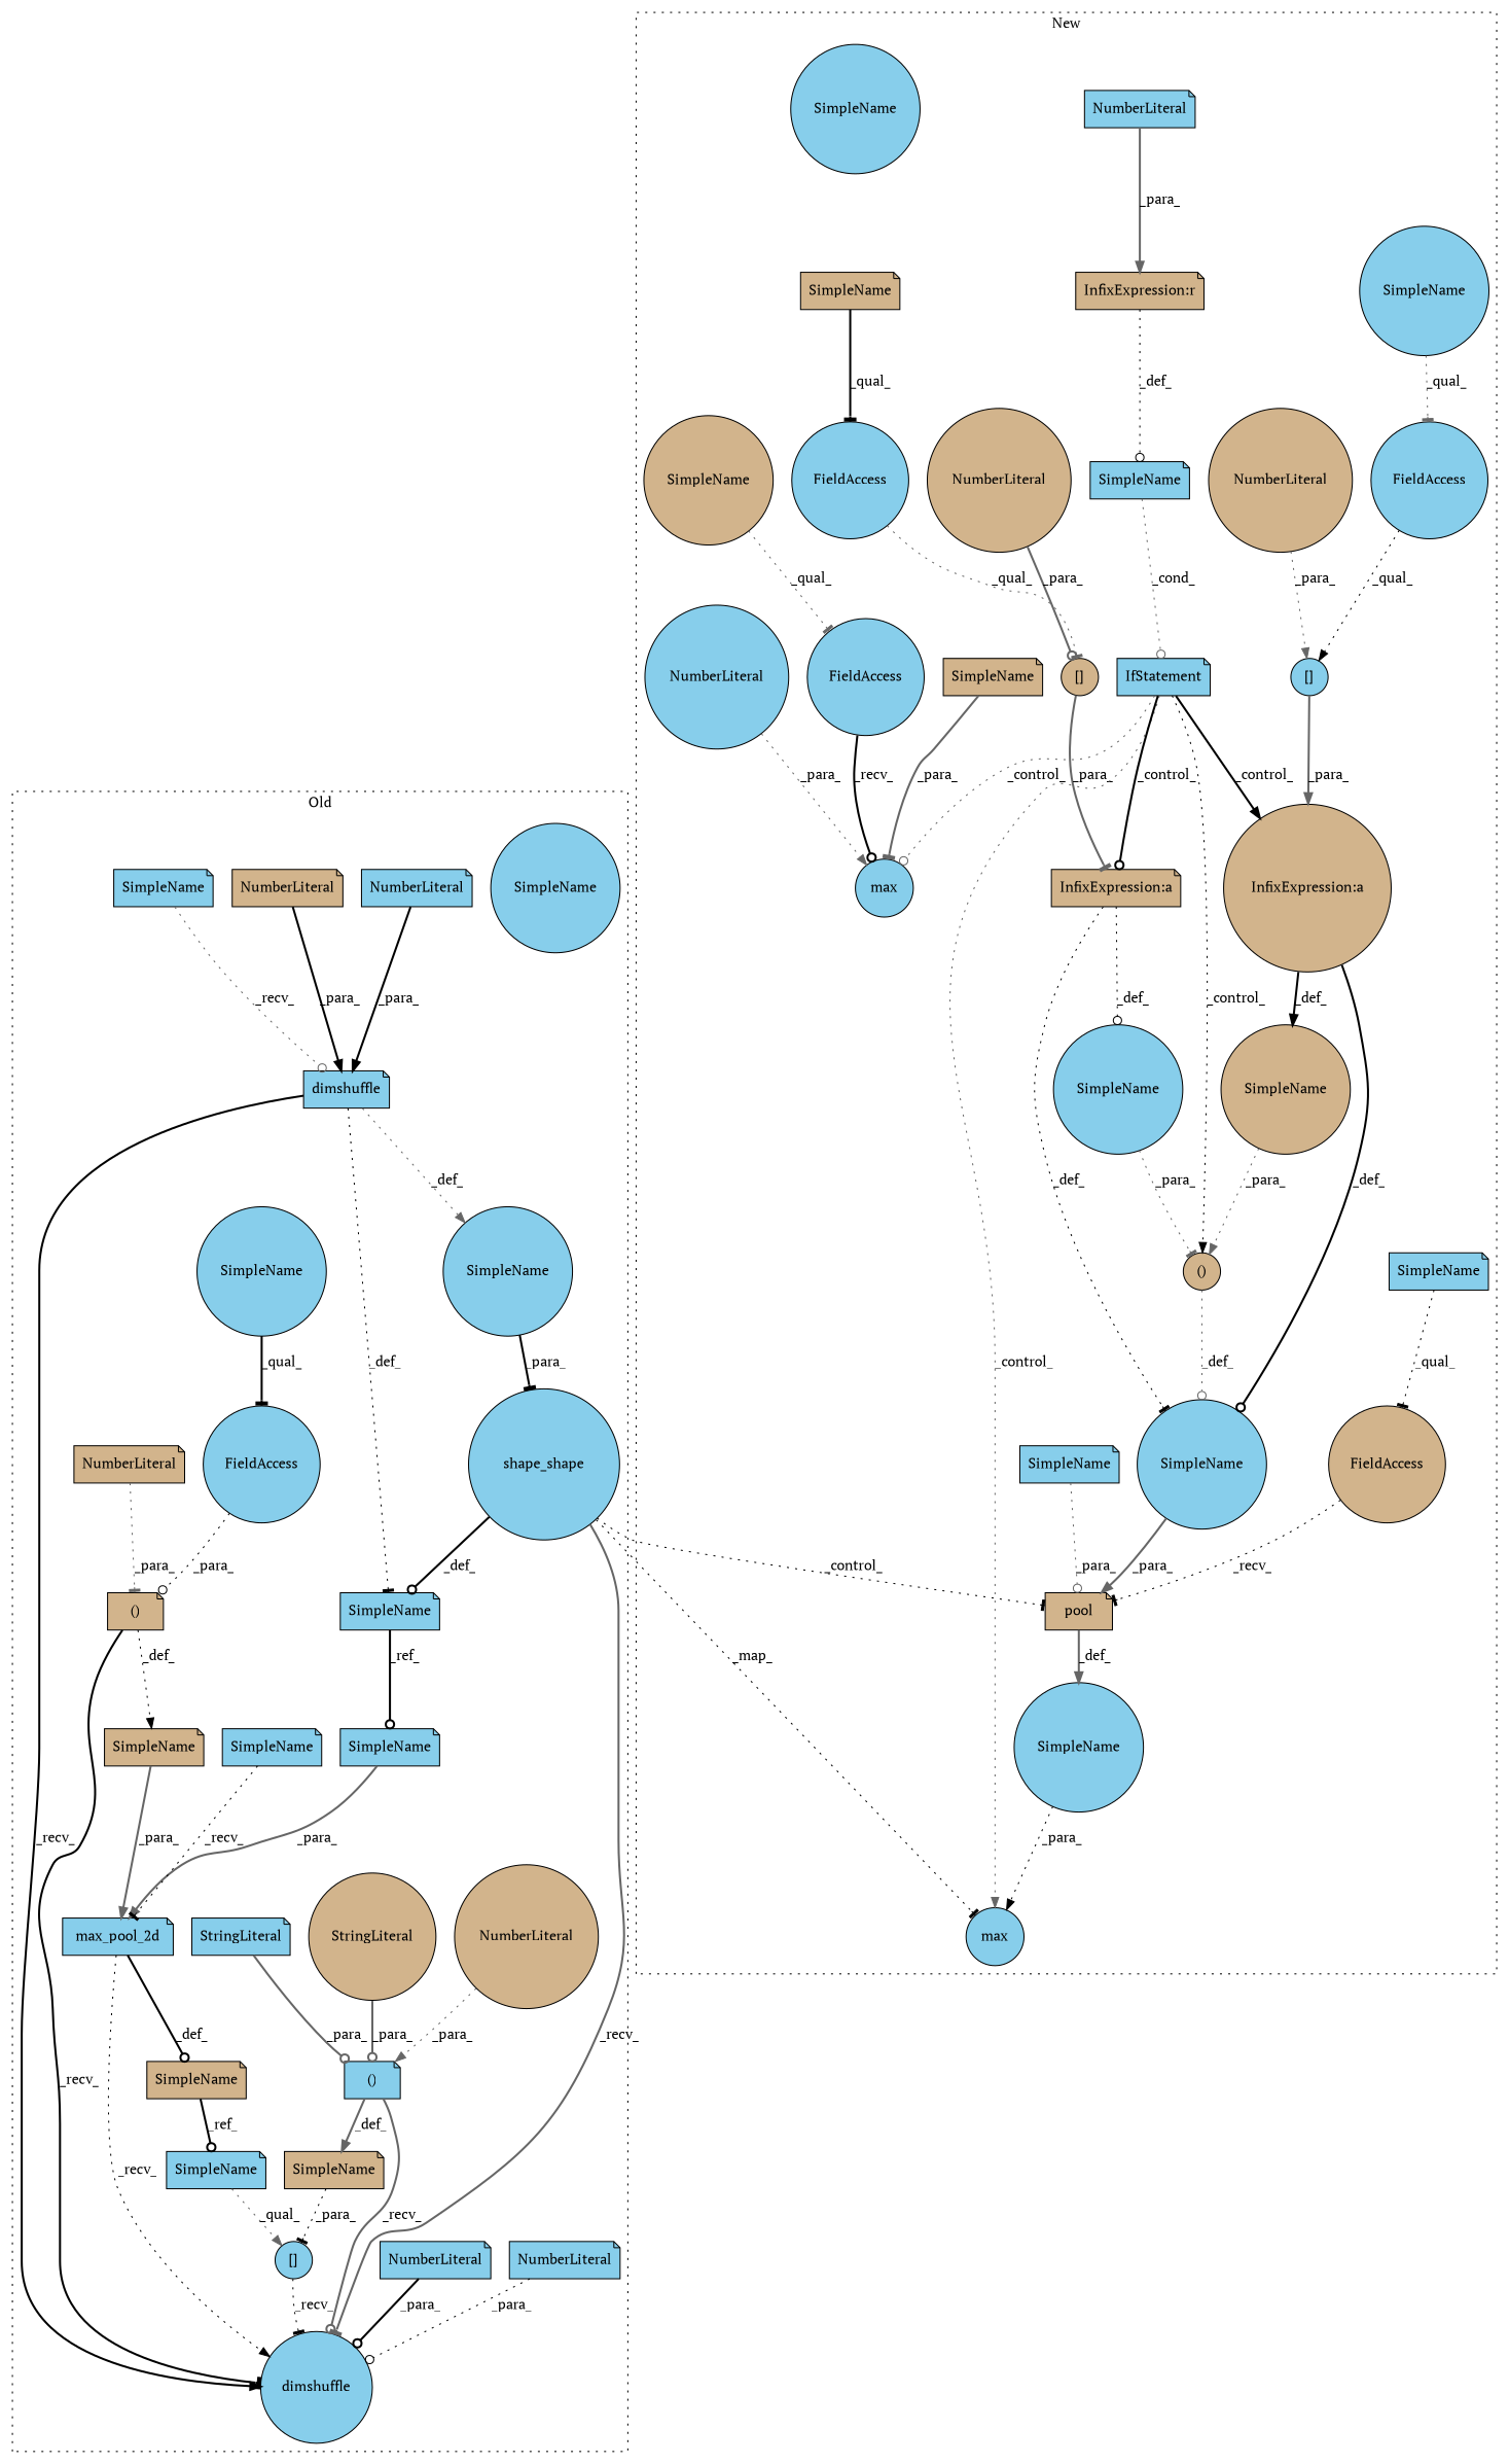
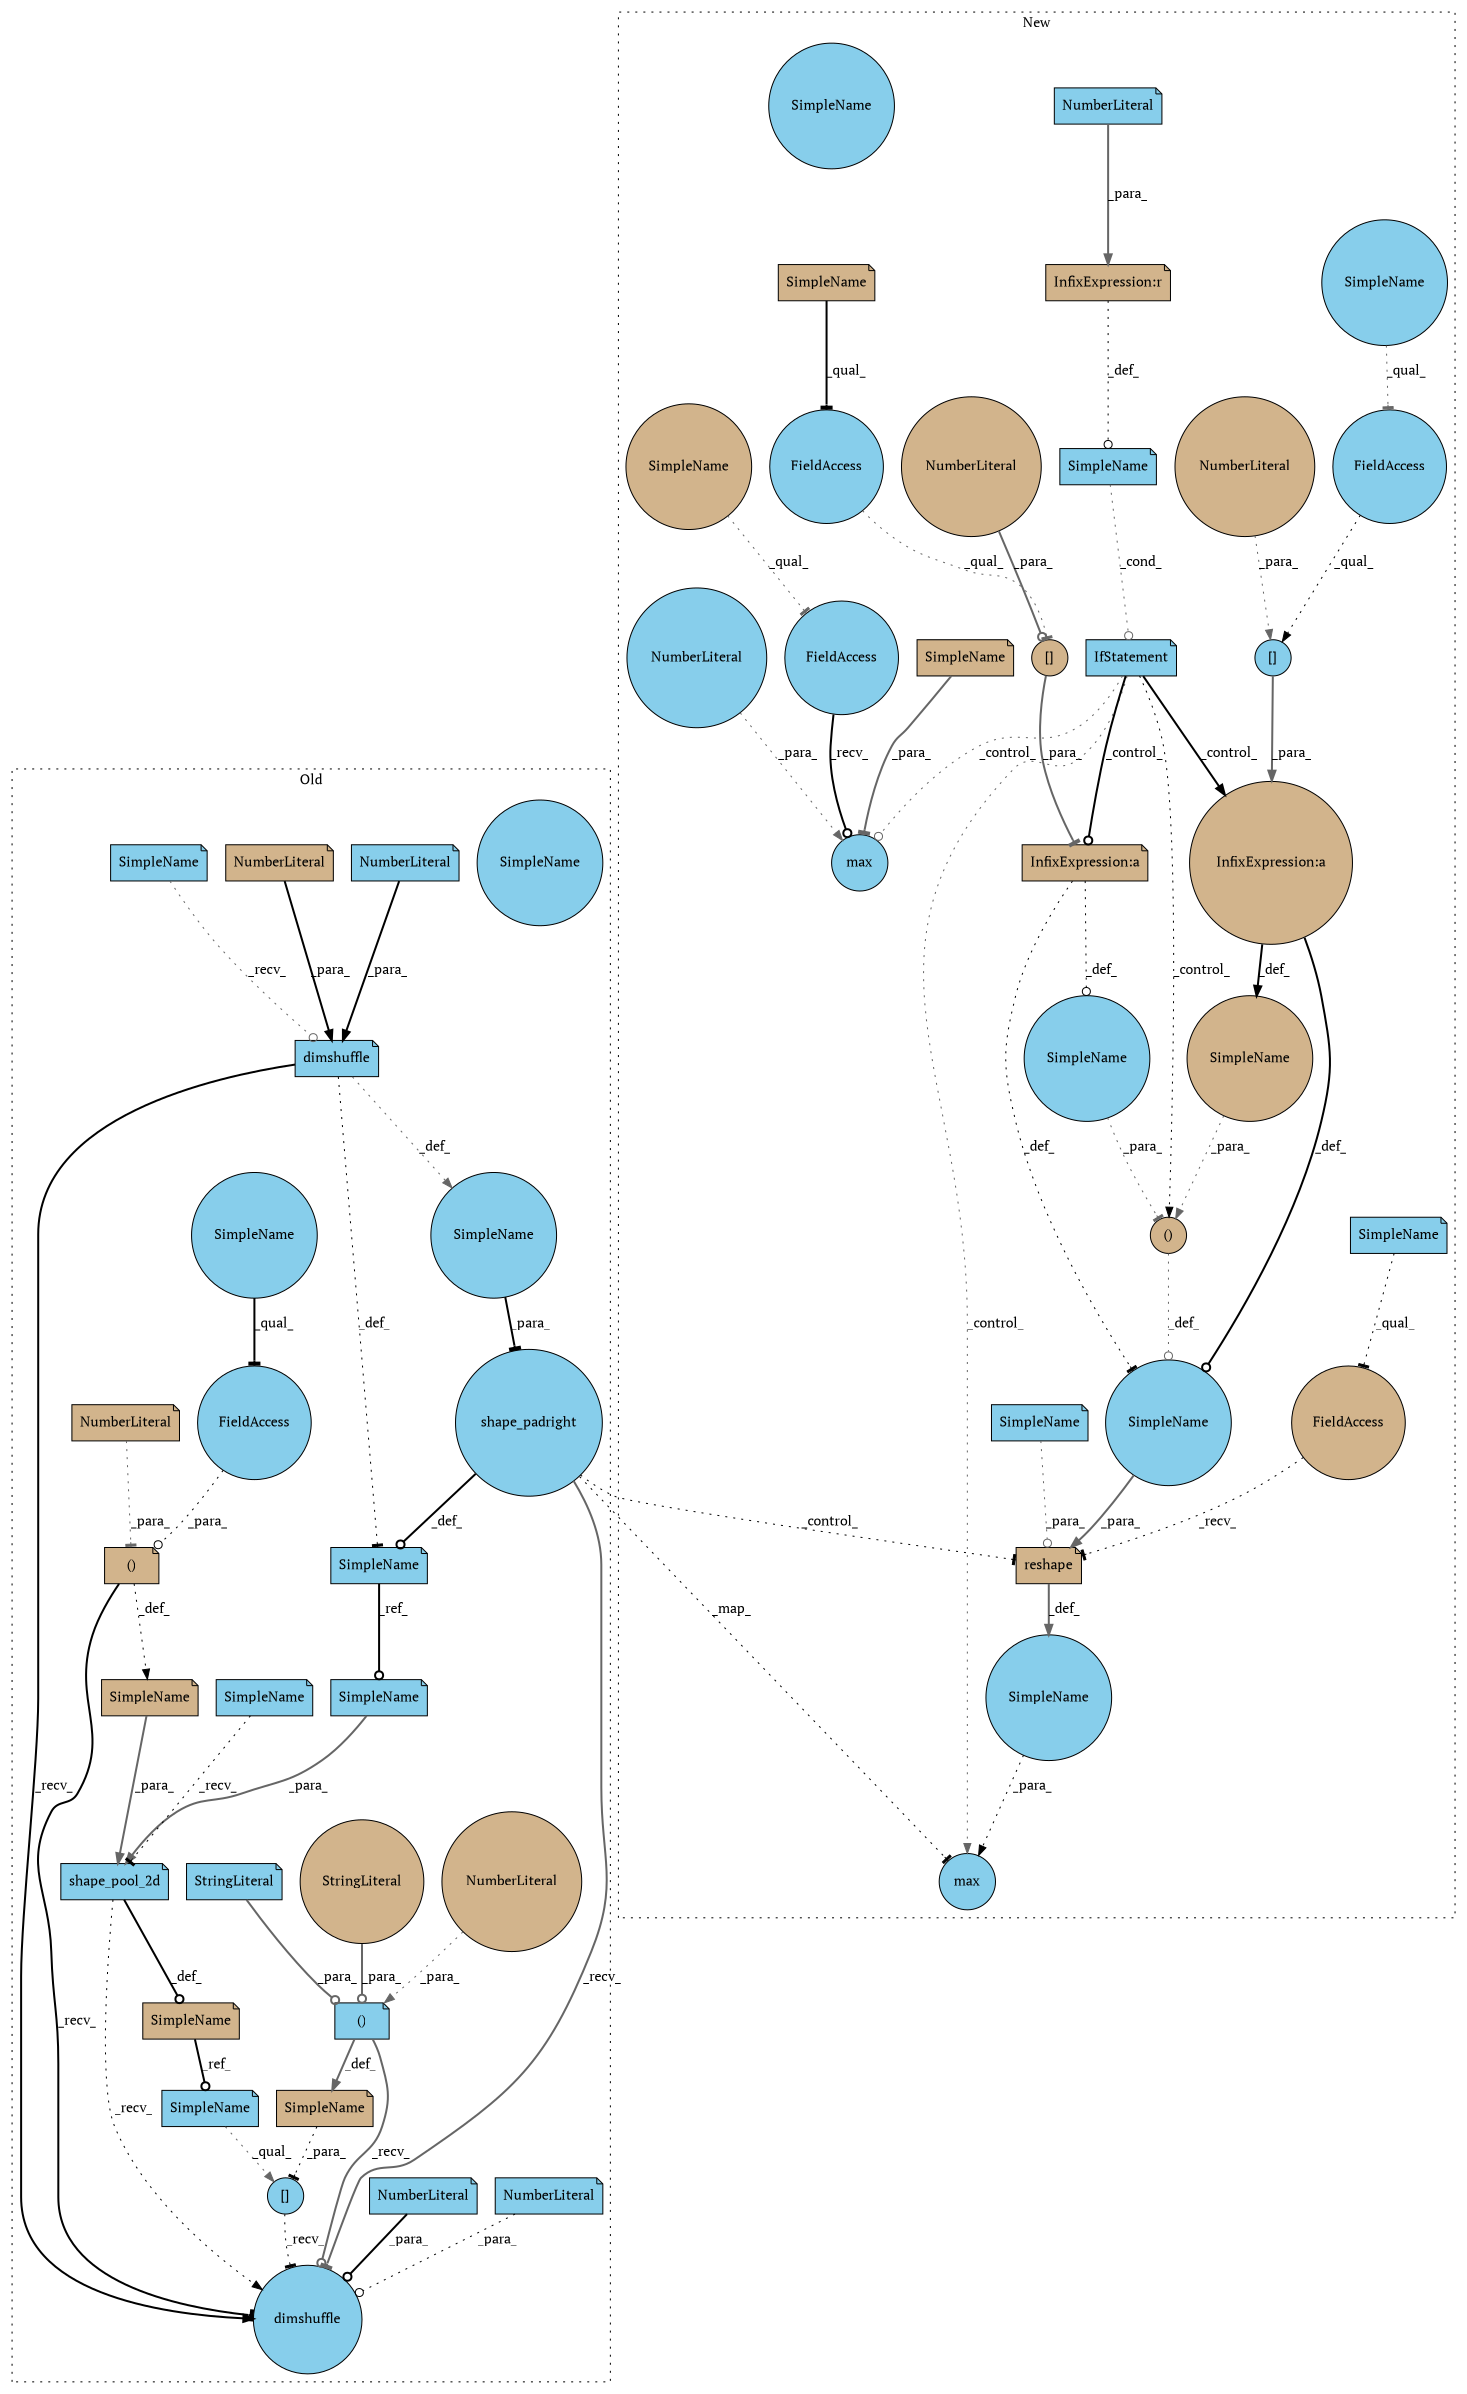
  digraph {
    fontname="PT Serif"
    node [a=42 fillcolor=skyblue fontname="PT Serif" l=1 shape=circle style=filled]
    edge [arrowhead=normal color=black fontname="PT Serif" style=dotted]
-   n1 [a=32 l="15,1" label=shape_shape s="4758,4797"]
+   n1 [a=32 l="15,1" label=shape_padright s="4758,4797"]
    n2 [a=2 l="12,2" label="[]" s="4908,4979"]
    n3 [a=106 fillcolor=tan l=35 label="()" s=4852 shape=note]
    n4 [a=34 fillcolor=tan label=NumberLiteral s=4886 shape=note]
    n5 [a=106 l=59 label="()" s=4920 shape=note]
    n6 [a=34 fillcolor=tan label=NumberLiteral s=4920]
    n7 [fillcolor=tan l=6 label=SimpleName s=4804 shape=note]
    n8 [label=SimpleName l=""]
    n9 [fillcolor=tan label=SimpleName shape=note l=""]
-   n10 [a=32 l="12,1" label=max_pool_2d s="4822,4894" shape=note]
+   n10 [a=32 l="12,1" label=shape_pool_2d s="4822,4894" shape=note]
    n11 [a=22 l=21 label=FieldAccess s=4852]
    n12 [l=4 label=SimpleName s=4852]
    n13 [a=32 l="11,1" label=dimshuffle s="4982,4996"]
    n14 [a=34 label=NumberLiteral s=4993 shape=note]
    n15 [a=34 label=NumberLiteral s=4995 shape=note]
    n16 [a=32 l="11,1" label=dimshuffle s="4780,4794" shape=note]
    n17 [a=34 label=NumberLiteral s=4793 shape=note]
    n18 [a=34 fillcolor=tan label=NumberLiteral s=4791 shape=note]
    n19 [fillcolor=tan label=SimpleName shape=note l=""]
    n20 [l=12 label=SimpleName s=4731 shape=note]
    n21 [a=45 fillcolor=tan l=16 label=StringLiteral s=4963]
    n22 [a=45 l=16 label=StringLiteral s=4934 shape=note]
    n23 [l=6 label=SimpleName s=4773 shape=note]
    n24 [l=6 label=SimpleName s=4908 shape=note]
    n25 [l=12 label=SimpleName s=4834 shape=note]
    n26 [l=4 label=SimpleName s=4852]
    n27 [l=10 label=SimpleName s=4811 shape=note]
    n28 [a=32 l="4,1" label=max s="4723,4842"]
    n29 [a=106 fillcolor=tan l=75 label="()" s=4763]
    n30 [a=27 fillcolor=tan l=3 label="InfixExpression:r" s=4688 shape=note]
    n31 [a=34 label=NumberLiteral s=4691 shape=note]
    n32 [a=27 fillcolor=tan l=3 label="InfixExpression:a" s=4779]
    n33 [a=27 fillcolor=tan l=3 label="InfixExpression:a" s=4823 shape=note]
    n34 [a=2 l="13,1" label="[]" s="4764,4778"]
    n35 [a=34 fillcolor=tan label=NumberLiteral s=4777]
    n36 [a=2 fillcolor=tan l="13,1" label="[]" s="4808,4822"]
    n37 [a=34 fillcolor=tan label=NumberLiteral s=4821]
    n38 [a=32 l="4,1" label=max s="4886,4898"]
    n39 [a=34 label=NumberLiteral s=4897]
    n40 [fillcolor=tan label=SimpleName l=""]
    n41 [label=SimpleName l=""]
    n42 [label=SimpleName shape=note l=""]
    n43 [label=SimpleName l=""]
-   n44 [a=32 fillcolor=tan l="8,2" label=pool s="4741,4838" shape=note]
+   n44 [a=32 fillcolor=tan l="8,2" label=reshape s="4741,4838" shape=note]
    n45 [label=SimpleName l=""]
    n46 [a=22 l=13 label=FieldAccess s=4872]
    n47 [l=6 label=SimpleName s=4872]
    n48 [a=22 fillcolor=tan l=13 label=FieldAccess s=4727]
    n49 [a=22 l=12 label=FieldAccess s=4764]
    n50 [a=22 l=12 label=FieldAccess s=4808]
    n51 [a=25 l="4,2" label=IfStatement s="4673,4692" shape=note]
    n52 [fillcolor=tan l=6 label=SimpleName s=4872]
    n53 [l=6 label=SimpleName s=4727 shape=note]
    n54 [l=6 label=SimpleName s=4749 shape=note]
    n55 [l=6 label=SimpleName s=4764]
    n56 [fillcolor=tan l=6 label=SimpleName s=4890 shape=note]
    n57 [fillcolor=tan l=6 label=SimpleName s=4808 shape=note]
    subgraph cluster_1 {
      label=Old
      style=dotted
      n1
      n2
      n3
      n4
      n5
      n6
      n7
      n8
      n9
      n10
      n11
      n12
      n13
      n14
      n15
      n16
      n17
      n18
      n19
      n20
      n21
      n22
      n23
      n24
      n25
      n26
      n27
    }
    subgraph cluster_2 {
      label=New
      style=dotted
      n28
      n29
      n30
      n31
      n32
      n33
      n34
      n35
      n36
      n37
      n38
      n39
      n40
      n41
      n42
      n43
      n44
      n45
      n46
      n47
      n48
      n49
      n50
      n51
      n52
      n53
      n54
      n55
      n56
      n57
    }
    n1 -> n13 [arrowhead=tee color=gray40 label=_recv_ style=bold]
    n1 -> n20 [arrowhead=odot label=_def_ style=bold]
    n1 -> n28 [arrowhead=tee label=_map_]
    n1 -> n44 [arrowhead=tee label=_control_]
    n2 -> n13 [arrowhead=tee label=_recv_]
    n3 -> n13 [arrowhead=tee label=_recv_ style=bold]
    n3 -> n19 [label=_def_]
    n4 -> n3 [arrowhead=tee color=gray40 label=_para_]
    n5 -> n9 [color=gray40 label=_def_ style=bold]
    n5 -> n13 [arrowhead=odot color=gray40 label=_recv_ style=bold]
    n6 -> n5 [color=gray40 label=_para_]
    n7 -> n24 [arrowhead=odot label=_ref_ style=bold]
    n8 -> n1 [arrowhead=tee label=_para_ style=bold]
    n9 -> n2 [arrowhead=tee label=_para_]
    n10 -> n7 [arrowhead=odot label=_def_ style=bold]
    n10 -> n13 [label=_recv_]
    n11 -> n3 [arrowhead=odot label=_para_]
    n14 -> n13 [arrowhead=odot label=_para_]
    n15 -> n13 [arrowhead=odot label=_para_ style=bold]
    n16 -> n8 [color=gray40 label=_def_]
    n16 -> n13 [label=_recv_ style=bold]
    n16 -> n20 [arrowhead=tee label=_def_]
    n17 -> n16 [label=_para_ style=bold]
    n18 -> n16 [label=_para_ style=bold]
    n19 -> n10 [color=gray40 label=_para_ style=bold]
    n20 -> n25 [arrowhead=odot label=_ref_ style=bold]
    n21 -> n5 [arrowhead=odot color=gray40 label=_para_ style=bold]
    n22 -> n5 [arrowhead=odot color=gray40 label=_para_ style=bold]
    n23 -> n16 [arrowhead=odot color=gray40 label=_recv_]
    n24 -> n2 [color=gray40 label=_qual_]
    n25 -> n10 [color=gray40 label=_para_ style=bold]
    n26 -> n11 [arrowhead=tee label=_qual_ style=bold]
    n27 -> n10 [arrowhead=tee label=_recv_]
    n29 -> n45 [arrowhead=odot color=gray40 label=_def_]
    n30 -> n42 [arrowhead=odot label=_def_]
    n31 -> n30 [color=gray40 label=_para_ style=bold]
    n32 -> n40 [label=_def_ style=bold]
    n32 -> n45 [arrowhead=odot label=_def_ style=bold]
    n33 -> n41 [arrowhead=odot label=_def_]
    n33 -> n45 [arrowhead=tee label=_def_]
    n34 -> n32 [color=gray40 label=_para_ style=bold]
    n35 -> n34 [color=gray40 label=_para_]
    n36 -> n33 [arrowhead=tee color=gray40 label=_para_ style=bold]
    n37 -> n36 [arrowhead=odot color=gray40 label=_para_ style=bold]
    n39 -> n38 [color=gray40 label=_para_]
    n40 -> n29 [color=gray40 label=_para_]
    n41 -> n29 [arrowhead=tee color=gray40 label=_para_]
    n42 -> n51 [arrowhead=odot color=gray40 label=_cond_]
    n43 -> n28 [label=_para_]
    n44 -> n43 [color=gray40 label=_def_ style=bold]
    n45 -> n44 [color=gray40 label=_para_ style=bold]
    n46 -> n38 [arrowhead=odot label=_recv_ style=bold]
    n48 -> n44 [arrowhead=tee label=_recv_]
    n49 -> n34 [label=_qual_]
    n50 -> n36 [arrowhead=tee color=gray40 label=_qual_]
    n51 -> n28 [color=gray40 label=_control_]
    n51 -> n29 [label=_control_]
    n51 -> n32 [label=_control_ style=bold]
    n51 -> n33 [arrowhead=odot label=_control_ style=bold]
    n51 -> n38 [arrowhead=odot color=gray40 label=_control_]
    n52 -> n46 [arrowhead=tee color=gray40 label=_qual_]
    n53 -> n48 [arrowhead=tee label=_qual_]
    n54 -> n44 [arrowhead=odot color=gray40 label=_para_]
    n55 -> n49 [arrowhead=tee color=gray40 label=_qual_]
    n56 -> n38 [arrowhead=tee color=gray40 label=_para_ style=bold]
    n57 -> n50 [arrowhead=tee label=_qual_ style=bold]
  }
